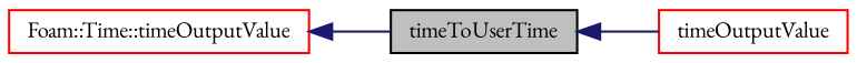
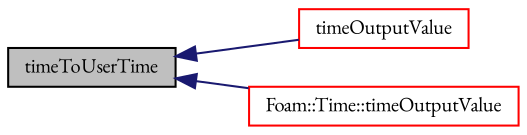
  digraph {
    fontname="EB Garamond"
    rankdir=LR
    node [color=red fontname="EB Garamond" fontsize=10 shape=record]
    edge [color=midnightblue dir=back fontname="EB Garamond" fontsize=10 labelfontname=Helvetica labelfontsize=10 style=solid]
    n1 [color=black fillcolor=grey75 fontcolor=black height=0.2 label=timeToUserTime style=filled width=0.4]
    n2 [height=0.2 label=timeOutputValue width=0.4]
    n3 [height=0.2 label="Foam::Time::timeOutputValue" width=0.4]
    n1 -> n2
-   n3 -> n1
+   n1 -> n3
  }
